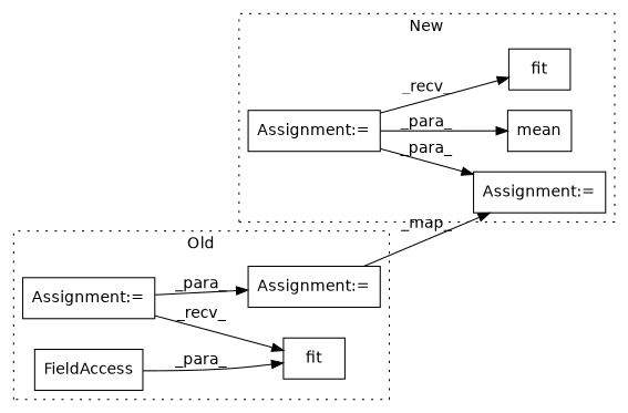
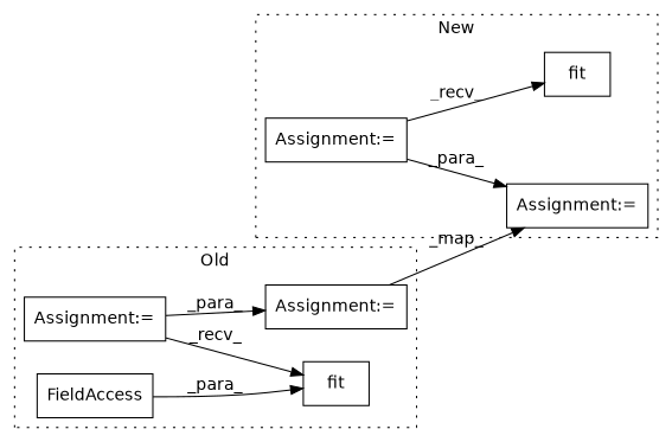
  digraph {
    rankdir=LR
    fontname="DejaVu Sans"
    node [a=7 l=1 shape=box fontname="DejaVu Sans"]
    edge [fontname="DejaVu Sans"]
    n1 [a=32 l="4,1" label=fit s="1138,1156"]
    n2 [label="Assignment:=" s=1086]
    n3 [a=22 l=10 label=FieldAccess s=1142]
    n4 [label="Assignment:=" s=1173]
-   n5 [a=32 l="5,1" label=mean s="1432,1463"]
    n6 [label="Assignment:=" s=1261]
    n7 [a=32 l="4,1" label=fit s="1314,1333"]
    n8 [label="Assignment:=" s=1350]
    subgraph cluster_1 {
      label=Old
      style=dotted
      n1
      n2
      n3
      n4
    }
    subgraph cluster_2 {
      label=New
      style=dotted
-     n5
      n6
      n7
      n8
    }
    n2 -> n1 [label=_recv_]
    n2 -> n4 [label=_para_]
    n3 -> n1 [label=_para_]
    n4 -> n8 [label=_map_]
-   n6 -> n5 [label=_para_]
    n6 -> n7 [label=_recv_]
    n6 -> n8 [label=_para_]
  }
